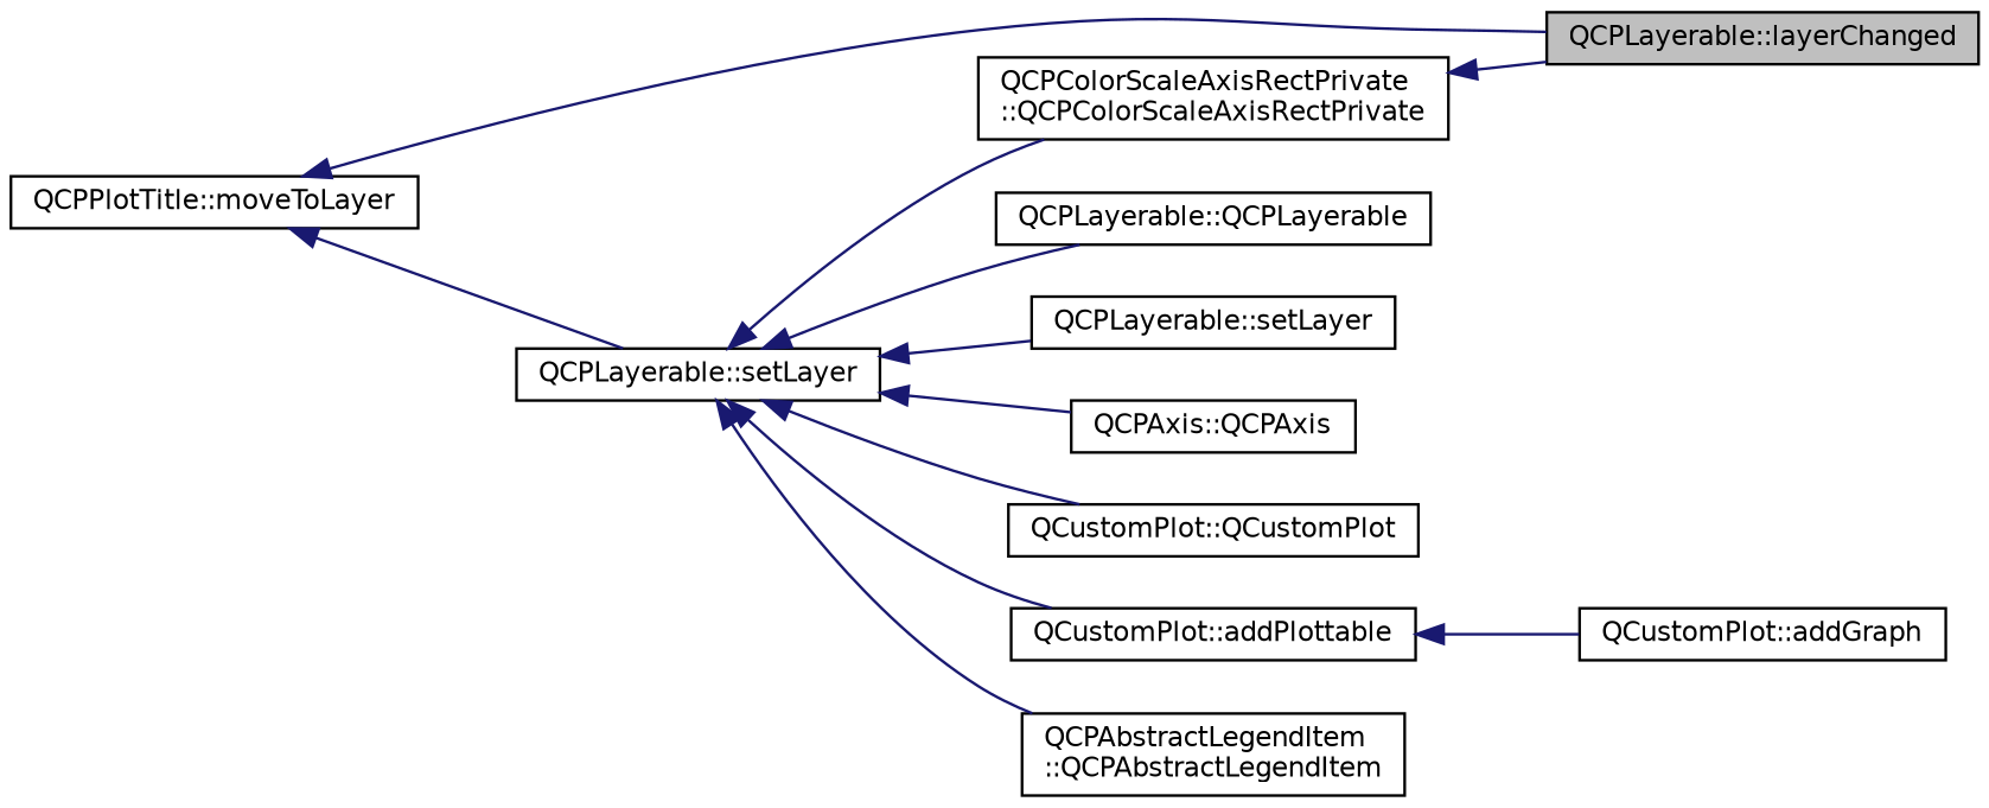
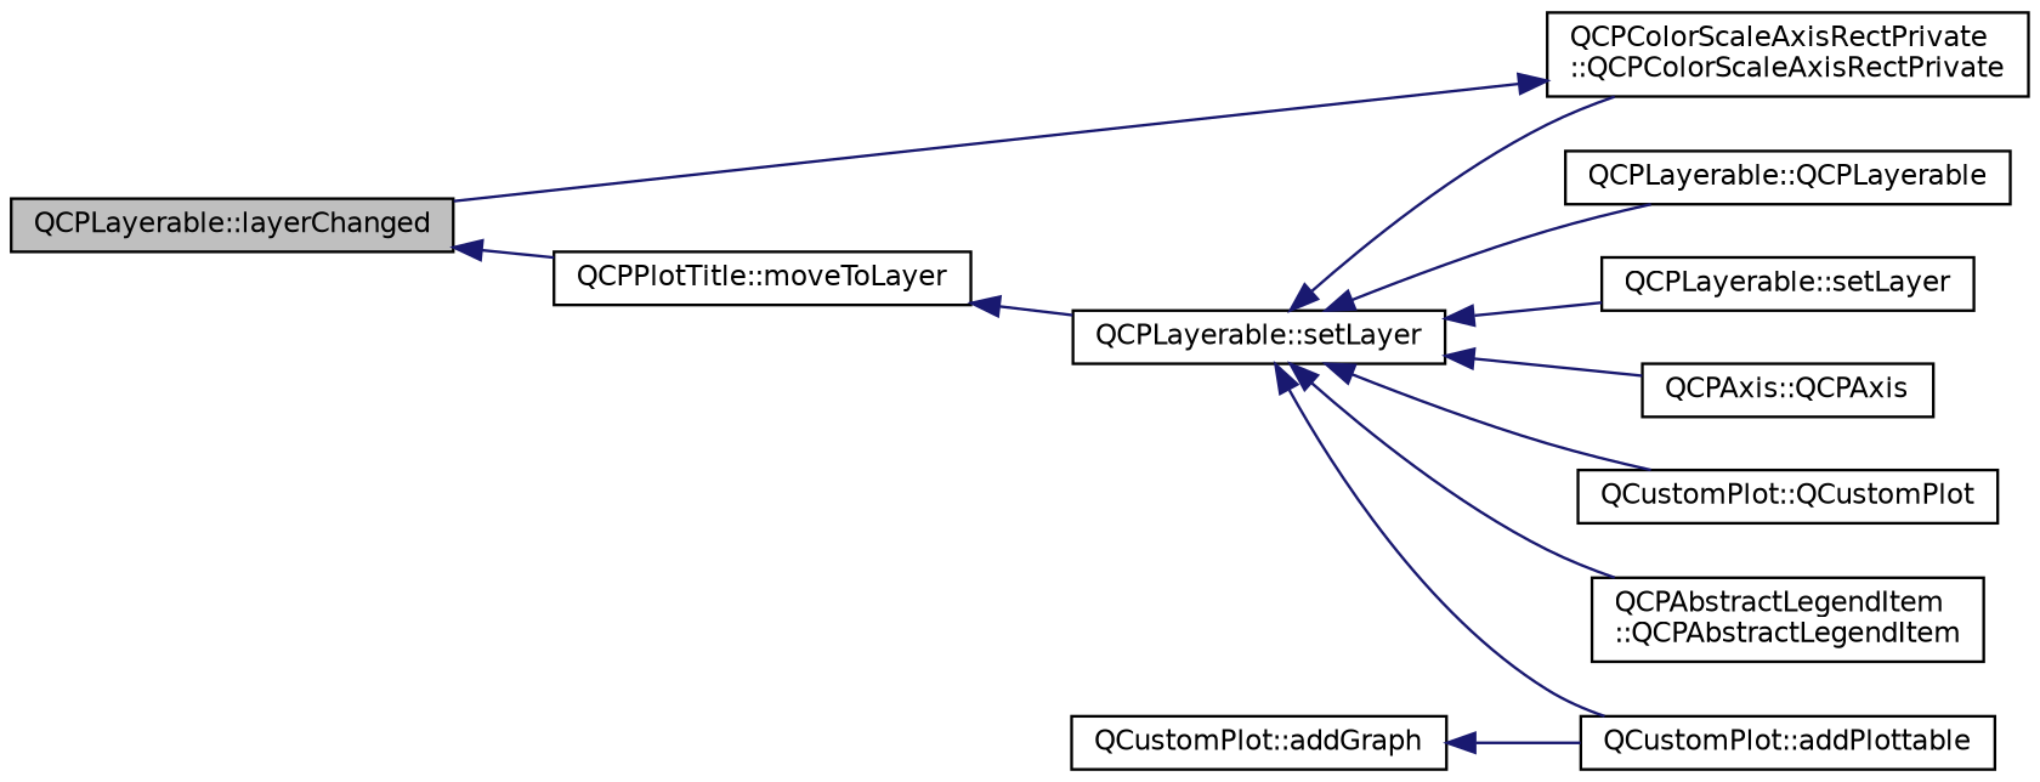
  digraph {
    rankdir=LR
    node [color=black fillcolor=white fontname=Helvetica fontsize=10 shape=record style=filled]
    edge [color=midnightblue dir=back fontname=Helvetica fontsize=10 labelfontname=Helvetica labelfontsize=10 style=solid]
    n1 [fillcolor=grey75 fontcolor=black height=0.2 label="QCPLayerable::layerChanged" width=0.4]
    n2 [height=0.2 label="QCPPlotTitle::moveToLayer" width=0.4]
    n3 [height=0.2 label="QCPLayerable::setLayer" width=0.4]
    n4 [height=0.2 label="QCPColorScaleAxisRectPrivate\l::QCPColorScaleAxisRectPrivate" width=0.4]
    n5 [height=0.2 label="QCPLayerable::QCPLayerable" width=0.4]
    n6 [height=0.2 label="QCPLayerable::setLayer" width=0.4]
    n7 [height=0.2 label="QCPAxis::QCPAxis" width=0.4]
    n8 [height=0.2 label="QCustomPlot::QCustomPlot" width=0.4]
    n9 [height=0.2 label="QCustomPlot::addPlottable" width=0.4]
    n10 [height=0.2 label="QCPAbstractLegendItem\l::QCPAbstractLegendItem" width=0.4]
    n11 [height=0.2 label="QCustomPlot::addGraph" width=0.4]
-   n2 -> n1
+   n1 -> n2
    n2 -> n3
    n3 -> n4
    n3 -> n5
    n3 -> n6
    n3 -> n7
    n3 -> n8
    n3 -> n9
    n3 -> n10
    n4 -> n1
-   n9 -> n11
+   n11 -> n9
  }
